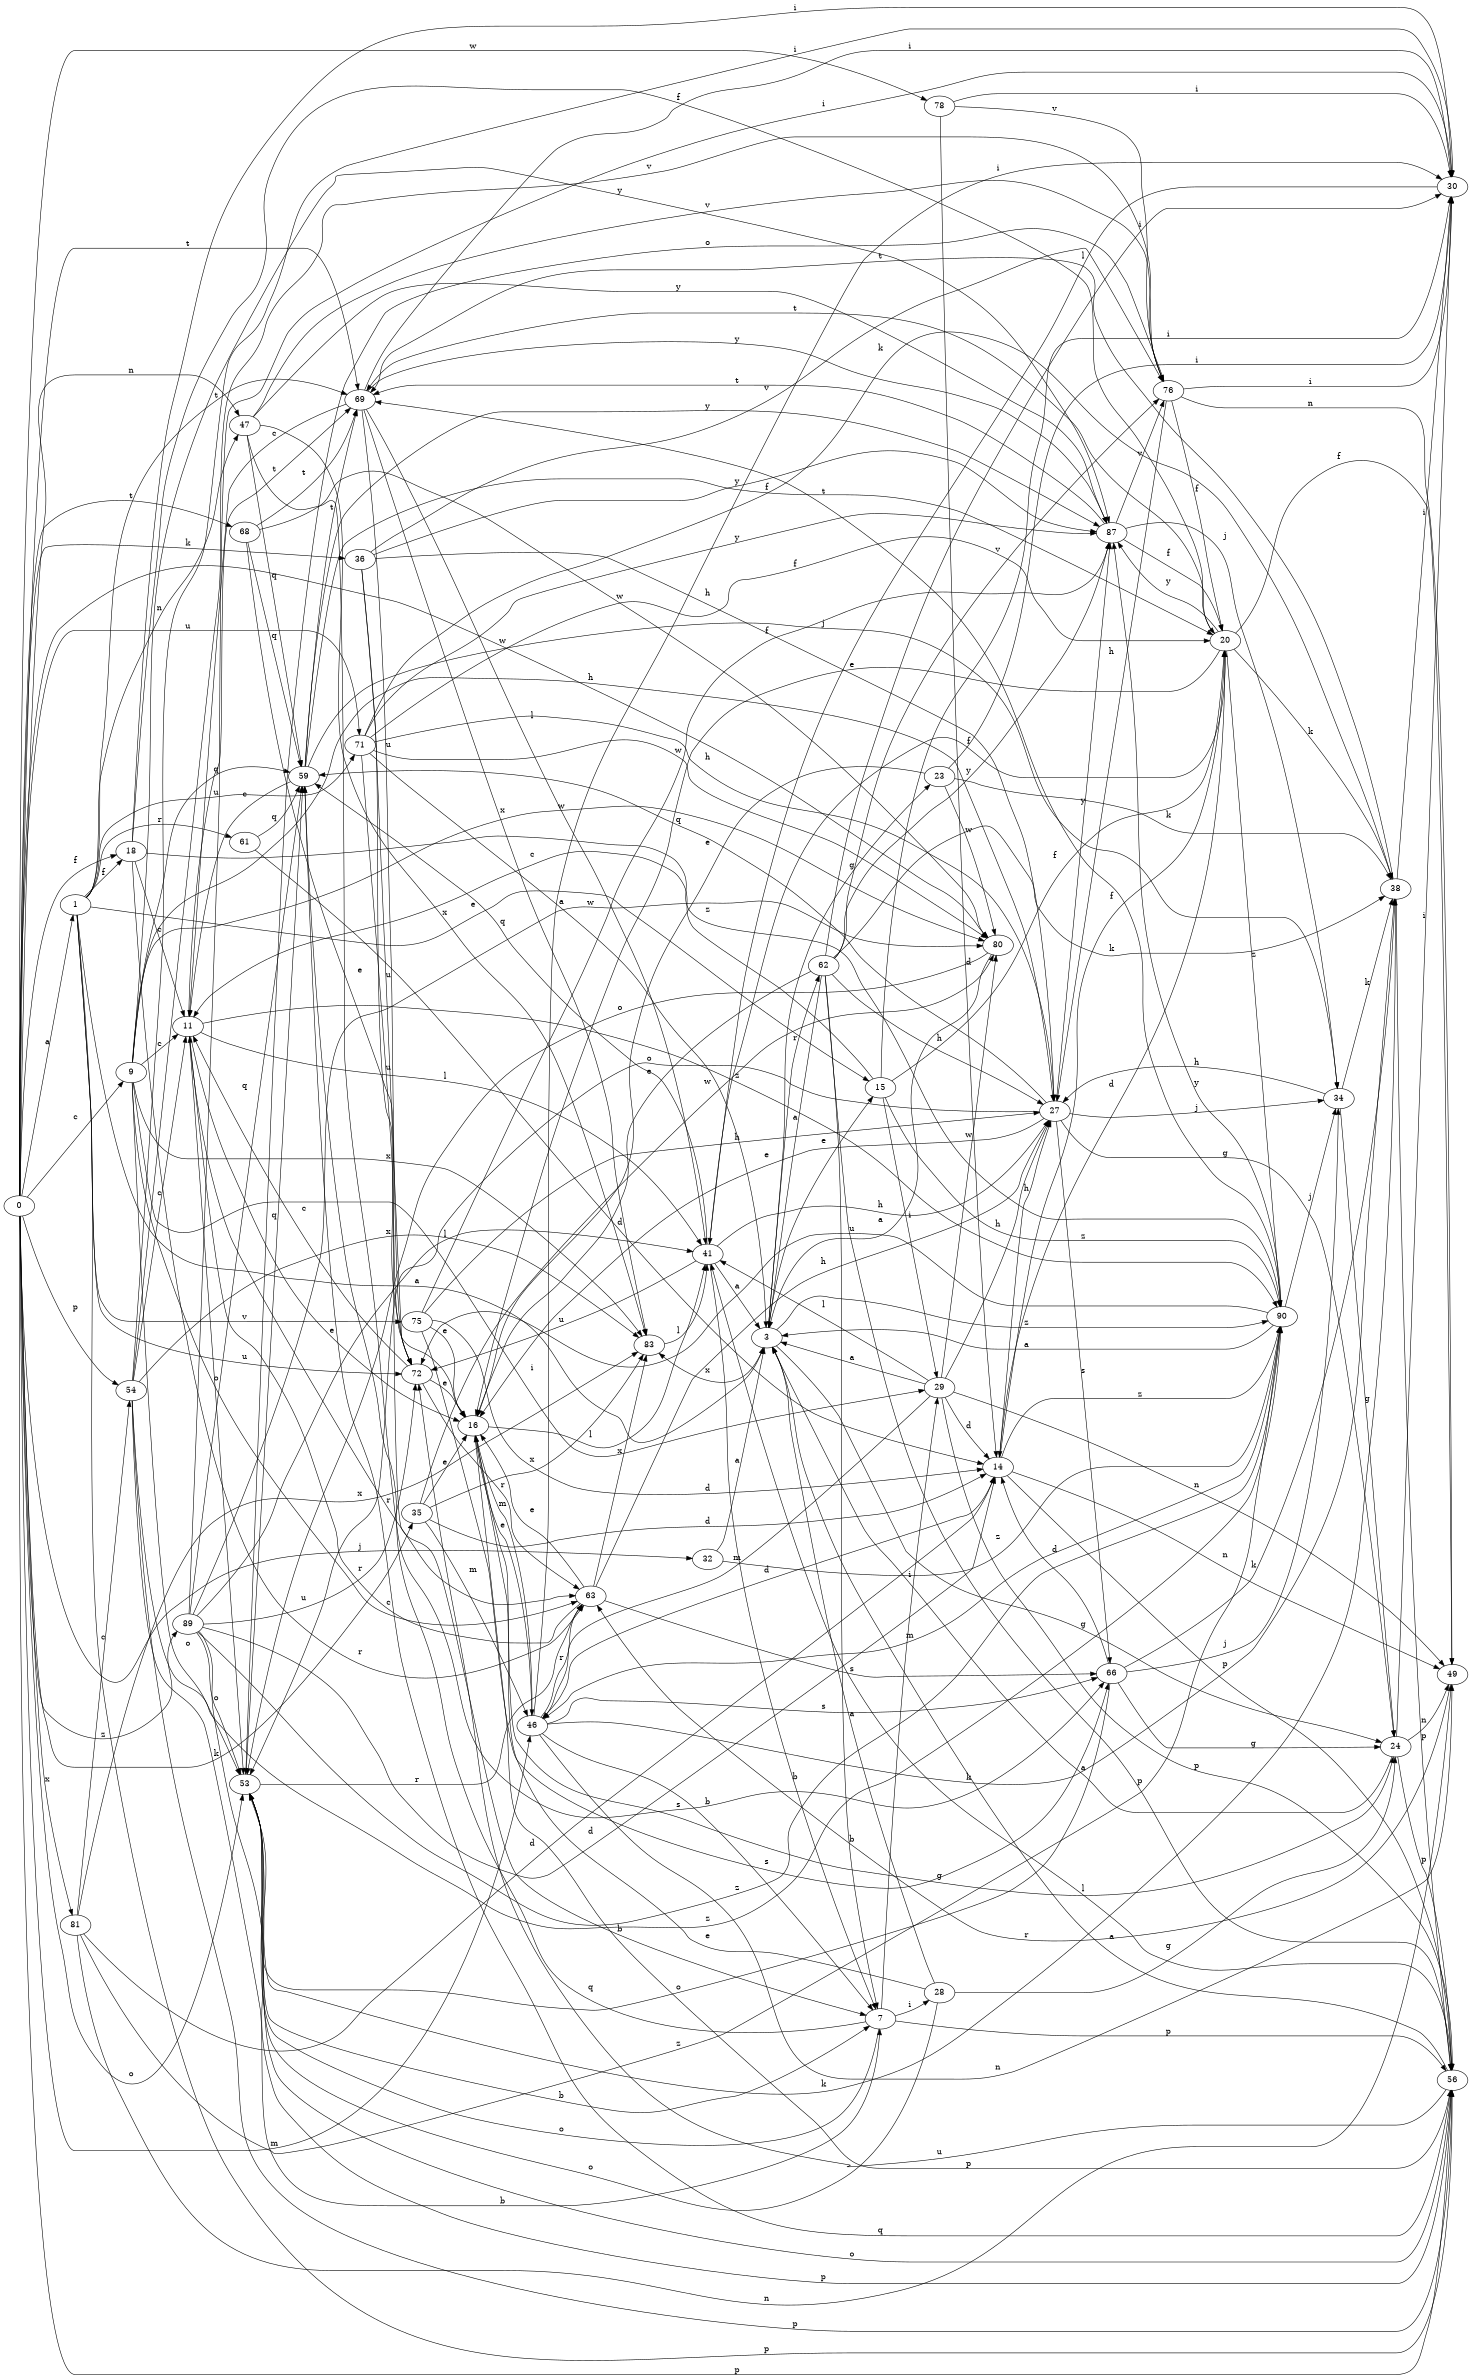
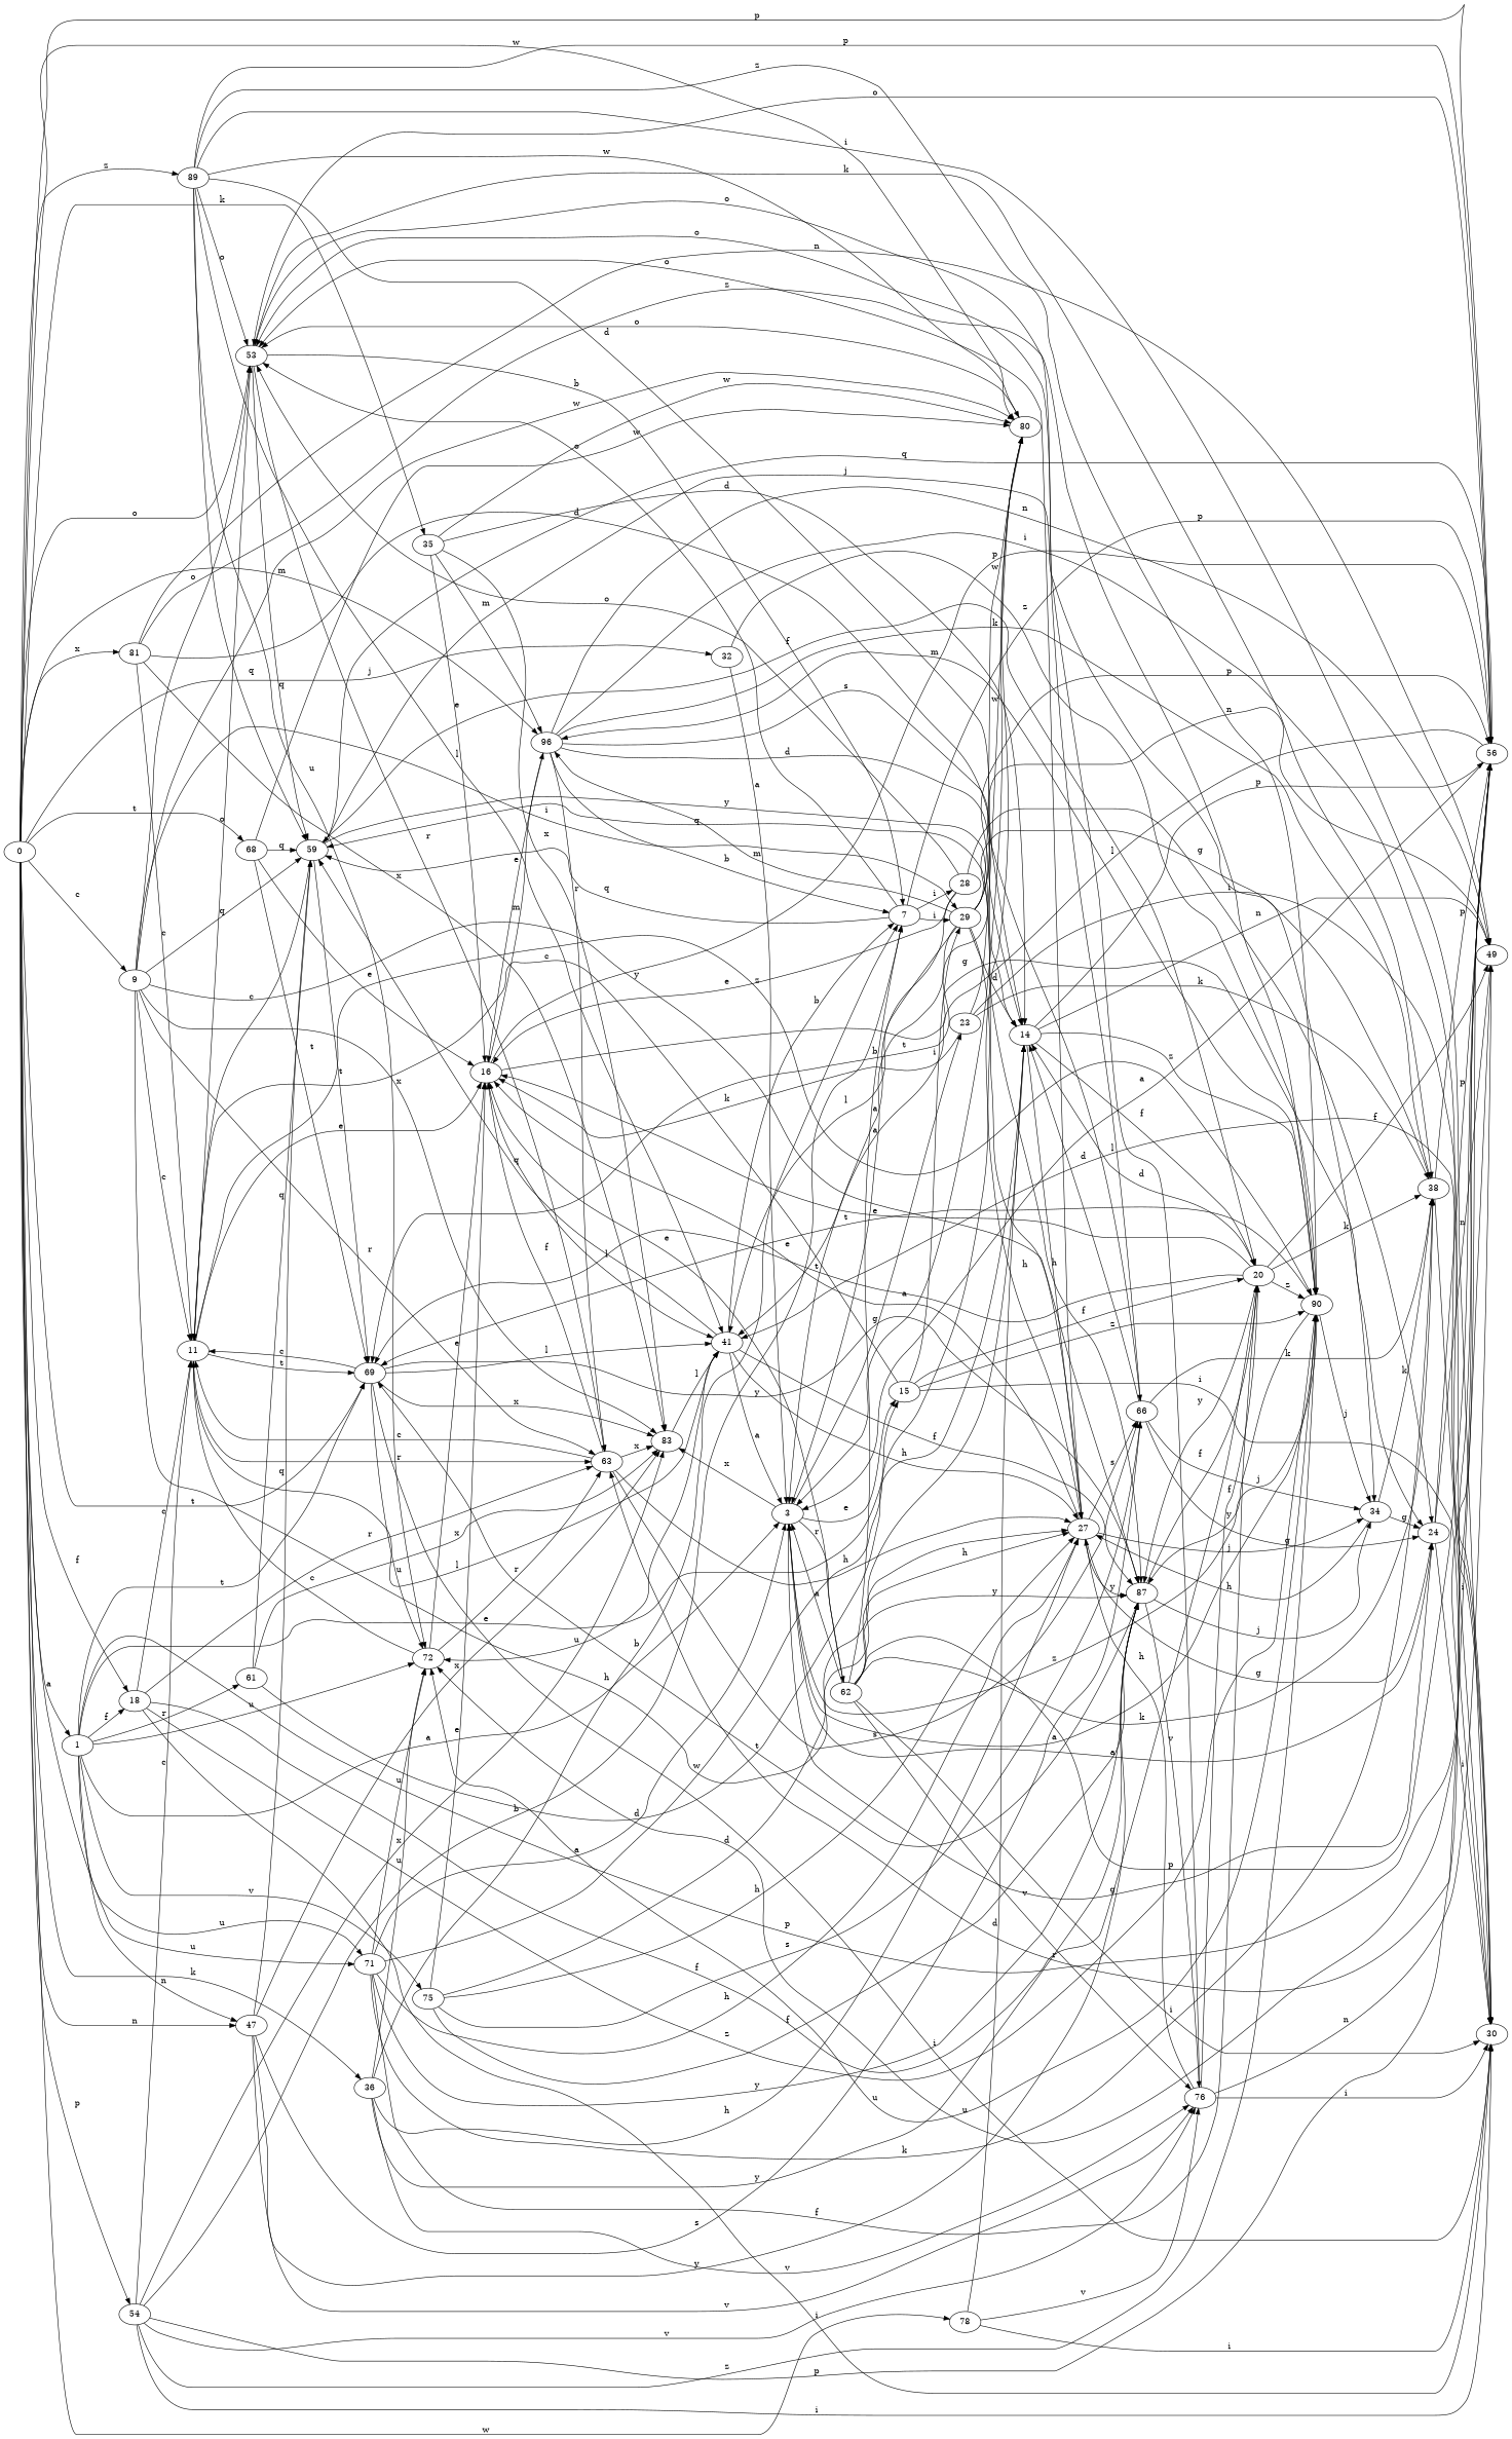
  strict digraph {
    rankdir=LR
    0
    1
    9
    18
    32
    35
    36
-   46
+   46 [label=96]
    47
    53
    54
    56
    68
    69
    71
    78
    80
    81
    89
    3
    15
    61
    72
    75
    83
    29
    59
    11
    27
    63
    87
    90
    20
    30
    n35 [label=16]
    14
    7
    76
    49
    38
    66
    41
    23
    24
    62
    34
    28
    0 -> 1 [label=a]
    0 -> 9 [label=c]
    0 -> 18 [label=f]
    0 -> 32 [label=j]
    0 -> 35 [label=k]
    0 -> 36 [label=k]
    0 -> 46 [label=m]
    0 -> 47 [label=n]
    0 -> 53 [label=o]
    0 -> 54 [label=p]
    0 -> 56 [label=p]
    0 -> 68 [label=t]
    0 -> 69 [label=t]
    0 -> 71 [label=u]
    0 -> 78 [label=w]
    0 -> 80 [label=w]
    0 -> 81 [label=x]
    0 -> 89 [label=z]
    1 -> 18 [label=f]
    1 -> 47 [label=n]
    1 -> 56 [label=p]
    1 -> 69 [label=t]
    1 -> 71 [label=u]
    1 -> 3 [label=a]
    1 -> 15 [label=e]
    1 -> 61 [label=r]
    1 -> 72 [label=u]
    1 -> 75 [label=v]
    9 -> 53 [label=o]
    9 -> 80 [label=w]
    9 -> 83 [label=x]
    9 -> 29 [label=i]
    9 -> 59 [label=q]
    9 -> 11 [label=c]
    9 -> 27 [label=h]
    9 -> 63 [label=r]
    9 -> 87 [label=y]
    18 -> 11 [label=c]
    18 -> 63 [label=r]
    18 -> 90 [label=z]
    18 -> 20 [label=f]
    18 -> 30 [label=i]
    32 -> 3 [label=a]
    32 -> 90 [label=z]
    35 -> 46 [label=m]
    35 -> 80 [label=w]
    35 -> 83 [label=x]
    35 -> n35 [label=e]
    35 -> 14 [label=d]
    36 -> 72 [label=u]
    36 -> 27 [label=h]
    36 -> 87 [label=y]
    36 -> 7 [label=b]
    36 -> 76 [label=v]
    46 -> 63 [label=r]
    46 -> 30 [label=i]
    46 -> n35 [label=e]
    46 -> 14 [label=d]
    46 -> 7 [label=b]
    46 -> 49 [label=n]
    46 -> 38 [label=k]
    46 -> 66 [label=s]
    47 -> 83 [label=x]
    47 -> 59 [label=q]
    47 -> 87 [label=y]
    47 -> 76 [label=v]
    47 -> 66 [label=s]
    53 -> 59 [label=q]
    53 -> 63 [label=r]
    53 -> 7 [label=b]
    53 -> 38 [label=k]
    54 -> 56 [label=p]
    54 -> 83 [label=x]
    54 -> 11 [label=c]
    54 -> 90 [label=z]
    54 -> 30 [label=i]
    54 -> 7 [label=b]
    54 -> 76 [label=v]
    56 -> 53 [label=o]
    56 -> 3 [label=a]
    56 -> 72 [label=u]
    56 -> 59 [label=q]
    56 -> 41 [label=l]
    68 -> 69 [label=t]
    68 -> 80 [label=w]
    68 -> 59 [label=q]
    68 -> n35 [label=e]
    69 -> 72 [label=u]
    69 -> 83 [label=x]
    69 -> 11 [label=c]
    69 -> 87 [label=y]
    69 -> 30 [label=i]
    69 -> 41 [label=l]
    71 -> 80 [label=w]
    71 -> 3 [label=a]
    71 -> 72 [label=u]
    71 -> 27 [label=h]
    71 -> 87 [label=y]
    71 -> 20 [label=f]
    71 -> 38 [label=k]
    78 -> 30 [label=i]
    78 -> 14 [label=d]
    78 -> 76 [label=v]
    80 -> 53 [label=o]
    80 -> 3 [label=a]
    81 -> 83 [label=x]
-   81 -> 54 [label=c]
+   81 -> 11 [label=c]
    81 -> 90 [label=z]
    81 -> 14 [label=d]
    81 -> 49 [label=n]
    89 -> 53 [label=o]
    89 -> 56 [label=p]
    89 -> 80 [label=w]
    89 -> 72 [label=u]
    89 -> 59 [label=q]
    89 -> 90 [label=z]
    89 -> 30 [label=i]
    89 -> 14 [label=d]
    89 -> 41 [label=l]
    3 -> 15 [label=e]
    3 -> 83 [label=x]
    3 -> 90 [label=z]
    3 -> 23 [label=g]
    3 -> 24 [label=g]
    3 -> 62 [label=r]
    15 -> 29 [label=i]
    15 -> 11 [label=c]
    15 -> 90 [label=z]
    15 -> 20 [label=f]
    15 -> 30 [label=i]
+   61 -> 83 [label=x]
    61 -> 59 [label=q]
    61 -> 14 [label=d]
    72 -> 11 [label=c]
    72 -> 63 [label=r]
    72 -> n35 [label=e]
    75 -> 27 [label=h]
    75 -> 87 [label=f]
    75 -> n35 [label=e]
    75 -> 14 [label=d]
    75 -> 66 [label=s]
    83 -> 41 [label=l]
    29 -> 46 [label=m]
    29 -> 56 [label=p]
    29 -> 80 [label=w]
    29 -> 3 [label=a]
    29 -> 27 [label=h]
    29 -> 14 [label=d]
    29 -> 49 [label=n]
    29 -> 41 [label=l]
    59 -> 69 [label=t]
    59 -> 11 [label=c]
    59 -> 87 [label=y]
    59 -> 20 [label=f]
    59 -> 34 [label=j]
    11 -> 53 [label=o]
    11 -> 69 [label=t]
    11 -> 63 [label=r]
    11 -> 90 [label=z]
    11 -> n35 [label=e]
    11 -> 41 [label=l]
    27 -> 53 [label=o]
    27 -> 59 [label=q]
    27 -> 87 [label=y]
    27 -> n35 [label=e]
    27 -> 66 [label=s]
    27 -> 24 [label=g]
    27 -> 34 [label=j]
    63 -> 83 [label=x]
    63 -> 11 [label=c]
    63 -> 27 [label=h]
-   63 -> n35 [label=e]
+   63 -> n35 [label=f]
    63 -> 66 [label=s]
    87 -> 69 [label=t]
    87 -> 20 [label=f]
    87 -> 76 [label=v]
    87 -> 34 [label=j]
    90 -> 46 [label=m]
    90 -> 69 [label=t]
    90 -> 3 [label=a]
    90 -> 72 [label=u]
    90 -> 87 [label=y]
    90 -> 34 [label=j]
    20 -> 69 [label=t]
    20 -> 87 [label=y]
    20 -> 90 [label=z]
    20 -> n35 [label=e]
    20 -> 14 [label=d]
    20 -> 49 [label=f]
    20 -> 38 [label=k]
    30 -> 41 [label=l]
    n35 -> 46 [label=m]
    n35 -> 56 [label=p]
    n35 -> 41 [label=l]
    n35 -> 24 [label=g]
    14 -> 56 [label=p]
    14 -> 27 [label=h]
    14 -> 90 [label=z]
    14 -> 20 [label=f]
    14 -> 49 [label=n]
    7 -> 53 [label=o]
    7 -> 56 [label=p]
    7 -> 29 [label=i]
    7 -> 59 [label=q]
    7 -> 28 [label=i]
    76 -> 53 [label=o]
    76 -> 27 [label=h]
    76 -> 20 [label=f]
    76 -> 30 [label=i]
    76 -> 49 [label=n]
    49 -> 63 [label=r]
    38 -> 56 [label=p]
    38 -> 69 [label=t]
    38 -> 30 [label=i]
    66 -> 53 [label=o]
    66 -> 14 [label=d]
    66 -> 38 [label=k]
    66 -> 24 [label=g]
    66 -> 34 [label=j]
    41 -> 3 [label=a]
    41 -> 72 [label=u]
    41 -> 59 [label=q]
    41 -> 27 [label=h]
-   41 -> 20 [label=f]
+   41 -> 87 [label=f]
    41 -> 7 [label=b]
    23 -> 80 [label=w]
    23 -> 30 [label=i]
-   23 -> n35 [label=e]
+   23 -> n35 [label=k]
    23 -> 38 [label=k]
    24 -> 56 [label=p]
    24 -> 3 [label=a]
    24 -> 30 [label=i]
    24 -> 49 [label=n]
    62 -> 56 [label=p]
    62 -> 3 [label=a]
    62 -> 27 [label=h]
    62 -> 87 [label=y]
    62 -> 30 [label=i]
    62 -> n35 [label=e]
    62 -> 7 [label=b]
    62 -> 76 [label=v]
    62 -> 38 [label=k]
    34 -> 27 [label=h]
    34 -> 38 [label=k]
    34 -> 24 [label=g]
    28 -> 53 [label=o]
    28 -> 3 [label=a]
    28 -> n35 [label=e]
    28 -> 24 [label=g]
  }
